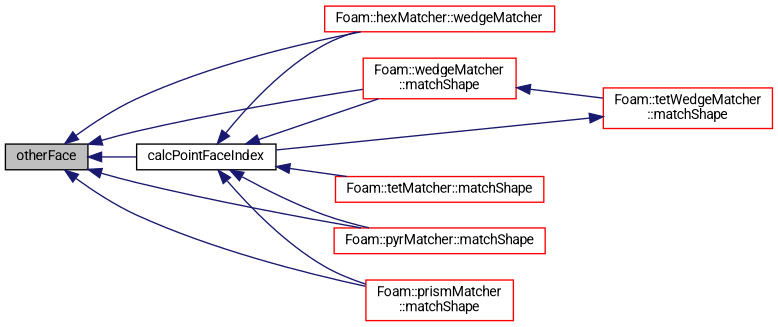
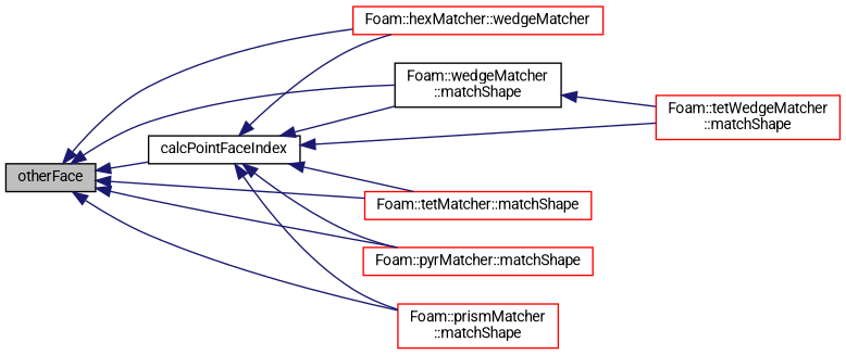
  digraph {
    fontname=Roboto
    rankdir=LR
    node [color=red fontname=Roboto fontsize=10 shape=record]
    edge [color=midnightblue dir=back fontname=Roboto fontsize=10 labelfontname=FreeSans labelfontsize=10 style=solid]
    n1 [color=black fillcolor=grey75 fontcolor=black height=0.2 label=otherFace style=filled width=0.4]
    n2 [color=black height=0.2 label=calcPointFaceIndex width=0.4]
    n3 [height=0.2 label="Foam::hexMatcher::wedgeMatcher" width=0.4]
-   n4 [height=0.2 label="Foam::wedgeMatcher\l::matchShape" width=0.4]
+   n4 [color=black height=0.2 label="Foam::wedgeMatcher\l::matchShape" width=0.4]
    n5 [height=0.2 label="Foam::tetMatcher::matchShape" width=0.4]
    n6 [height=0.2 label="Foam::pyrMatcher::matchShape" width=0.4]
    n7 [height=0.2 label="Foam::prismMatcher\l::matchShape" width=0.4]
    n8 [height=0.2 label="Foam::tetWedgeMatcher\l::matchShape" width=0.4]
    n1 -> n2
    n1 -> n3
    n1 -> n4
+   n1 -> n5
    n1 -> n6
    n1 -> n7
    n2 -> n3
    n2 -> n4
    n2 -> n5
    n2 -> n6
    n2 -> n7
-   n8 -> n2
+   n2 -> n8
    n4 -> n8
  }
